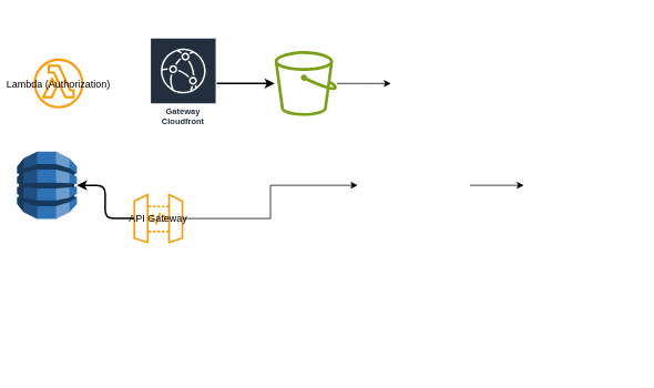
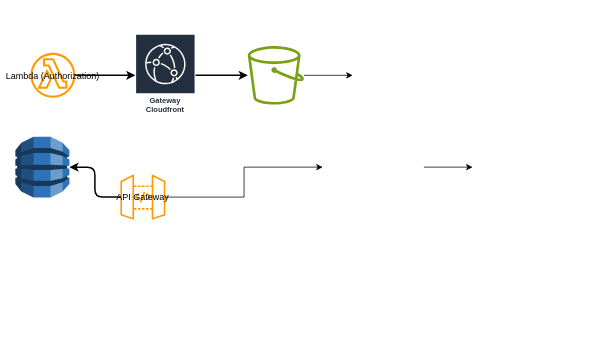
  <mxCell id="0" />
  <mxCell id="1" parent="0" />
  <mxCell id="2" value="Lambda (Authorization)" style="shape=mxgraph.aws4.lambda_function;fillColor=#FF9900;strokeColor=#232F3E;" vertex="1" parent="1"><mxGeometry x="20" y="70" width="100" height="60" as="geometry" /></mxCell>
  <mxCell id="3" style="edgeStyle=orthogonalEdgeStyle;rounded=0;orthogonalLoop=1;jettySize=auto;html=1;entryX=0;entryY=0.5;entryDx=0;entryDy=0;" edge="1" parent="1" source="4" target="15"><mxGeometry relative="1" as="geometry" /></mxCell>
  <mxCell id="4" value="API Gateway" style="shape=mxgraph.aws4.api_gateway;fillColor=#FF9900;strokeColor=#232F3E;" vertex="1" parent="1"><mxGeometry x="140" y="232.5" width="100" height="60" as="geometry" /></mxCell>
+ <mxCell id="5" value="" style="edgeStyle=orthogonalEdgeStyle;strokeColor=#000000;strokeWidth=2;" edge="1" parent="1" source="2" target="8"><mxGeometry relative="1" as="geometry"><mxPoint x="170" y="100" as="targetPoint" /></mxGeometry></mxCell>
  <mxCell id="6" value="" style="edgeStyle=orthogonalEdgeStyle;strokeColor=#000000;strokeWidth=2;" edge="1" parent="1" source="8" target="10"><mxGeometry relative="1" as="geometry"><mxPoint x="270" y="100" as="sourcePoint" /><mxPoint x="320" y="100" as="targetPoint" /></mxGeometry></mxCell>
  <mxCell id="7" value="" style="edgeStyle=orthogonalEdgeStyle;strokeColor=#000000;strokeWidth=2;entryX=1;entryY=0.5;entryDx=0;entryDy=0;entryPerimeter=0;" edge="1" parent="1" source="4" target="12"><mxGeometry relative="1" as="geometry"><mxPoint x="120" y="222.5" as="targetPoint" /></mxGeometry></mxCell>
  <mxCell id="8" value="Gateway Cloudfront" style="sketch=0;outlineConnect=0;fontColor=#232F3E;gradientColor=none;strokeColor=#ffffff;fillColor=#232F3E;dashed=0;verticalLabelPosition=middle;verticalAlign=bottom;align=center;html=1;whiteSpace=wrap;fontSize=10;fontStyle=1;spacing=3;shape=mxgraph.aws4.productIcon;prIcon=mxgraph.aws4.cloudfront;" vertex="1" parent="1"><mxGeometry x="180" y="45" width="80" height="110" as="geometry" /></mxCell>
  <mxCell id="9" style="edgeStyle=orthogonalEdgeStyle;rounded=0;orthogonalLoop=1;jettySize=auto;html=1;entryX=0;entryY=0.5;entryDx=0;entryDy=0;" edge="1" parent="1" source="10"><mxGeometry relative="1" as="geometry"><mxPoint x="470" y="100" as="targetPoint" /></mxGeometry></mxCell>
  <mxCell id="10" value="" style="sketch=0;outlineConnect=0;fontColor=#232F3E;gradientColor=none;fillColor=#7AA116;strokeColor=none;dashed=0;verticalLabelPosition=bottom;verticalAlign=top;align=center;html=1;fontSize=12;fontStyle=0;aspect=fixed;pointerEvents=1;shape=mxgraph.aws4.bucket;" vertex="1" parent="1"><mxGeometry x="330" y="61" width="75" height="78" as="geometry" /></mxCell>
  <mxCell id="11" value="" style="shape=image;verticalLabelPosition=bottom;labelBackgroundColor=default;verticalAlign=top;aspect=fixed;imageAspect=0;image=https://www.patrickdap.com/img/argocd/argo_huabd22e1bcdfe3e5788ebf809af826600_43942_250x0_resize_q85_box_3.png;" vertex="1" parent="1"><mxGeometry x="480" y="20" width="123.84" height="160" as="geometry" /></mxCell>
  <mxCell id="12" value="" style="outlineConnect=0;dashed=0;verticalLabelPosition=bottom;verticalAlign=top;align=center;html=1;shape=mxgraph.aws3.dynamo_db;fillColor=#2E73B8;gradientColor=none;" vertex="1" parent="1"><mxGeometry x="20" y="182" width="72" height="81" as="geometry" /></mxCell>
  <mxCell id="13" value="" style="shape=image;verticalLabelPosition=bottom;labelBackgroundColor=default;verticalAlign=top;aspect=fixed;imageAspect=0;image=https://miro.medium.com/v2/resize:fit:900/1*TY9uBBO9leUbRtlXmQBiug.png;" vertex="1" parent="1"><mxGeometry x="430" y="290" width="155" height="155" as="geometry" /></mxCell>
  <mxCell id="14" style="edgeStyle=orthogonalEdgeStyle;rounded=0;orthogonalLoop=1;jettySize=auto;html=1;" edge="1" parent="1" source="15" target="16"><mxGeometry relative="1" as="geometry" /></mxCell>
  <mxCell id="15" value="" style="shape=image;verticalLabelPosition=bottom;labelBackgroundColor=default;verticalAlign=top;aspect=fixed;imageAspect=0;image=https://miro.medium.com/v2/resize:fit:626/0*1kaWDHkvFr2kw_jQ.png;" vertex="1" parent="1"><mxGeometry x="430" y="155" width="135" height="135" as="geometry" /></mxCell>
  <mxCell id="16" value="" style="shape=image;verticalLabelPosition=bottom;labelBackgroundColor=default;verticalAlign=top;aspect=fixed;imageAspect=0;image=https://quintagroup.com/cms/js/js-image/javascript-logo.png;" vertex="1" parent="1"><mxGeometry x="630" y="155" width="135" height="135" as="geometry" /></mxCell>
